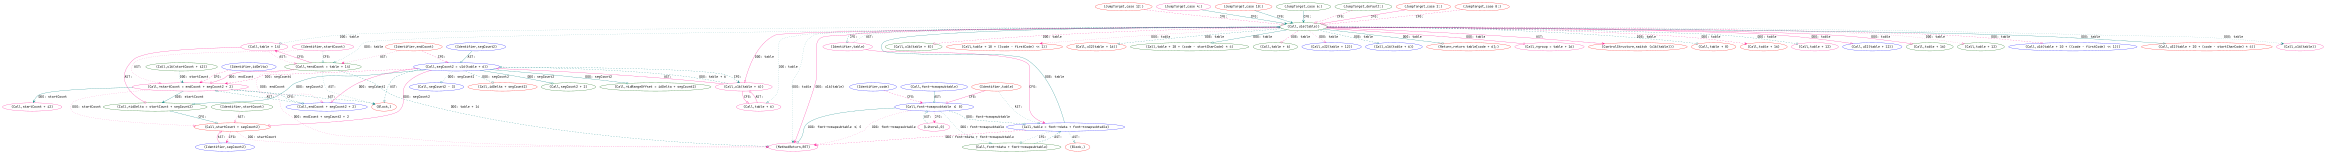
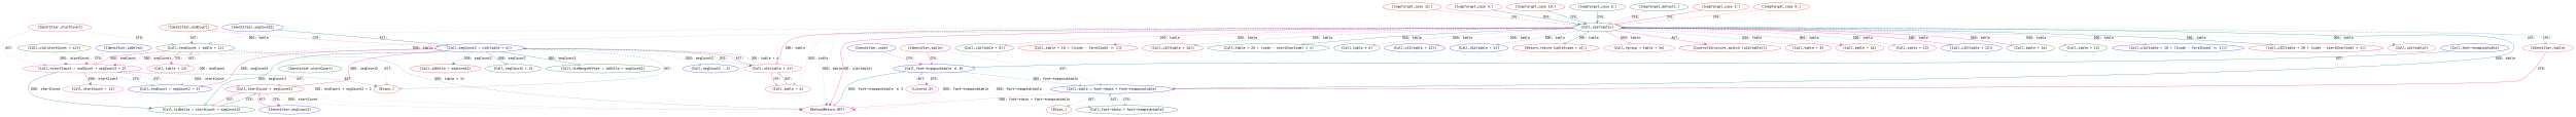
  digraph {
    fontname="JetBrains Mono"
    node [color=red fontname="JetBrains Mono"]
    edge [arrowhead=odot color=teal fontname="JetBrains Mono" style=solid]
    n1 [label="(Call,startCount + segCount2)"]
    n2 [color=blue label="(Identifier,segCount2)"]
    n3 [color=darkgreen label="(Call,*idDelta = startCount + segCount2)"]
    n4 [color=deeppink label="(MethodReturn,RET)"]
    n5 [color=deeppink label="(Call,*startCount = endCount + segCount2 + 2)"]
    n6 [color=deeppink label="(Call,startCount + i2)"]
    n7 [color=blue label="(Call,endCount + segCount2 + 2)"]
    n8 [label="(Block,)"]
    n9 [color=darkgreen label="(Call,u16(startCount + i2))"]
    n10 [color=darkgreen label="(Call,*endCount = table + 14)"]
    n11 [color=deeppink label="(Call,table + 14)"]
    n12 [color=darkgreen label="(Call,u16(table))"]
    n13 [color=deeppink label="(Call,u16(table + 6))"]
    n14 [color=darkgreen label="(Call,u16(table + 8))"]
    n15 [label="(Call,table + 10 + ((code - firstCode) << 1))"]
    n16 [label="(Call,u32(table + 16))"]
    n17 [color=darkgreen label="(Call,table + 20 + (code - startCharCode) * 4)"]
    n18 [color=deeppink label="(Call,table + 6)"]
    n19 [color=darkgreen label="(Call,table + 6)"]
    n20 [color=blue label="(Call,u32(table + 12))"]
    n21 [color=blue label="(Call,u16(table + 6))"]
    n22 [label="(Return,return table[code + 6];)"]
    n23 [color=deeppink label="(Call,*group = table + 16)"]
    n24 [label="(ControlStructure,switch (u16(table)))"]
    n25 [label="(Call,table + 8)"]
    n26 [label="(Call,table + 16)"]
    n27 [color=deeppink label="(Call,table + 12)"]
    n28 [color=blue label="(Call,u32(table + 12))"]
    n29 [color=deeppink label="(Identifier,table)"]
    n30 [color=darkgreen label="(Call,table + 16)"]
    n31 [color=darkgreen label="(Call,table + 12)"]
    n32 [color=blue label="(Call,u16(table + 10 + ((code - firstCode) << 1)))"]
    n33 [label="(Call,u32(table + 20 + (code - startCharCode) * 4))"]
    n34 [color=deeppink label="(Call,u16(table))"]
    n35 [color=blue label="(Call,segCount2 = u16(table + 6))"]
    n36 [color=blue label="(Call,table = font->data + font->cmapsubtable)"]
    n37 [label="(Block,)"]
    n38 [color=darkgreen label="(Call,font->data + font->cmapsubtable)"]
    n39 [color=blue label="(Call,font->cmapsubtable <= 0)"]
    n40 [color=deeppink label="(Literal,0)"]
    n41 [color=blue label="(Call,segCount2 - 3)"]
    n42 [label="(Call,idDelta + segCount2)"]
    n43 [color=darkgreen label="(Call,segCount2 + 2)"]
    n44 [color=darkgreen label="(Call,*idRangeOffset = idDelta + segCount2)"]
    n45 [label="(JumpTarget,case 12:)"]
    n46 [color=deeppink label="(JumpTarget,case 4:)"]
    n47 [color=darkgreen label="(Identifier,startCount)"]
    n48 [label="(Identifier,table)"]
    n49 [color=blue label="(Identifier,code)"]
    n50 [color=deeppink label="(Identifier,startCount)"]
    n51 [label="(JumpTarget,case 10:)"]
    n52 [label="(Identifier,endCount)"]
    n53 [color=darkgreen label="(JumpTarget,case 6:)"]
    n54 [color=blue label="(Identifier,idDelta)"]
    n55 [color=darkgreen label="(JumpTarget,default:)"]
    n56 [label="(JumpTarget,case 2:)"]
    n57 [label="(JumpTarget,case 0:)"]
    n58 [color=blue label="(Identifier,segCount2)"]
    n59 [color=blue label="(Call,font->cmapsubtable)"]
    n1 -> n2 [arrowhead=vee color=deeppink label="CFG: " style=dashed]
-   n11 -> n3 [color=deeppink label="AST: "]
+   n1 -> n3 [color=deeppink label="AST: "]
    n1 -> n4 [color=deeppink label="DDG: startCount" style=dotted]
    n2 -> n1 [arrowhead=onormal color=deeppink label="AST: "]
    n3 -> n1 [arrowhead=onormal label="CFG: "]
    n5 -> n1 [arrowhead=onormal color=deeppink label="DDG: startCount" style=dotted]
    n5 -> n3 [arrowhead=vee label="DDG: startCount"]
    n5 -> n4 [arrowhead=vee color=deeppink label="DDG: endCount + segCount2 + 2" style=dotted]
    n5 -> n6 [arrowhead=vee label="DDG: startCount"]
    n5 -> n7 [label="CFG: " style=dashed]
    n5 -> n8 [arrowhead=vee label="AST: " style=dashed]
    n7 -> n5 [arrowhead=onormal label="AST: " style=dashed]
    n9 -> n5 [arrowhead=vee label="DDG: startCount" style=dotted]
    n10 -> n4 [label="DDG: table + 14" style=dashed]
    n10 -> n5 [color=deeppink label="DDG: endCount"]
    n10 -> n7 [arrowhead=onormal color=deeppink label="DDG: endCount" style=dotted]
    n10 -> n8 [label="AST: " style=dotted]
    n10 -> n11 [arrowhead=vee color=deeppink label="CFG: "]
    n11 -> n10 [arrowhead=onormal color=deeppink label="AST: " style=dotted]
    n12 -> n4 [arrowhead=vee label="DDG: table" style=dotted]
    n12 -> n4 [arrowhead=vee color=deeppink label="DDG: u16(table)"]
    n12 -> n10 [arrowhead=onormal label="DDG: table" style=dotted]
    n12 -> n11 [label="DDG: table" style=dotted]
    n12 -> n13 [arrowhead=onormal color=deeppink label="DDG: table"]
    n12 -> n14 [color=deeppink label="DDG: table" style=dashed]
    n12 -> n15 [arrowhead=vee color=deeppink label="DDG: table" style=dotted]
    n12 -> n16 [arrowhead=onormal label="DDG: table" style=dashed]
    n12 -> n17 [arrowhead=onormal label="DDG: table"]
    n12 -> n18 [arrowhead=onormal label="DDG: table" style=dotted]
    n12 -> n19 [color=deeppink label="DDG: table" style=dashed]
    n12 -> n20 [arrowhead=onormal color=deeppink label="DDG: table" style=dotted]
    n12 -> n21 [label="DDG: table" style=dashed]
    n12 -> n22 [label="DDG: table"]
    n12 -> n23 [color=deeppink label="DDG: table"]
    n12 -> n24 [arrowhead=vee color=deeppink label="AST: "]
    n12 -> n25 [label="DDG: table" style=dashed]
    n12 -> n26 [arrowhead=vee color=deeppink label="DDG: table" style=dashed]
    n12 -> n27 [label="DDG: table" style=dashed]
    n12 -> n28 [arrowhead=onormal color=deeppink label="DDG: table"]
    n12 -> n29 [label="CFG: " style=dashed]
    n12 -> n30 [arrowhead=onormal color=deeppink label="DDG: table"]
    n12 -> n31 [arrowhead=onormal color=deeppink label="DDG: table" style=dotted]
    n12 -> n32 [color=deeppink label="DDG: table" style=dashed]
    n12 -> n33 [arrowhead=onormal label="DDG: table"]
    n12 -> n34 [arrowhead=vee label="DDG: table" style=dotted]
    n13 -> n18 [arrowhead=onormal color=deeppink label="CFG: "]
    n13 -> n35 [arrowhead=onormal color=deeppink label="AST: "]
    n13 -> n35 [label="DDG: table + 6" style=dashed]
    n18 -> n13 [color=deeppink label="AST: "]
    n29 -> n12 [arrowhead=onormal label="AST: " style=dotted]
    n29 -> n36 [arrowhead=vee color=deeppink label="CFG: "]
    n35 -> n1 [color=deeppink label="DDG: segCount2"]
    n35 -> n3 [arrowhead=onormal label="DDG: segCount2"]
    n35 -> n5 [arrowhead=vee color=deeppink label="DDG: segCount4" style=dashed]
    n35 -> n7 [arrowhead=onormal color=deeppink label="DDG: segCount2"]
    n35 -> n8 [arrowhead=onormal label="AST: " style=dashed]
    n35 -> n13 [arrowhead=vee label="CFG: " style=dashed]
    n35 -> n41 [label="DDG: segCount2" style=dotted]
-   n35 -> n42 [label="DDG: segCount2" style=dashed]
+   n35 -> n42 [arrowhead=vee label="DDG: segCount2" style=dashed]
    n35 -> n43 [label="DDG: segCount2"]
    n35 -> n44 [label="DDG: segCount2"]
    n36 -> n4 [arrowhead=onormal color=deeppink label="DDG: font->data + font->cmapsubtable" style=dashed]
    n36 -> n12 [label="DDG: table"]
    n36 -> n37 [arrowhead=onormal label="AST: " style=dotted]
    n36 -> n38 [label="CFG: " style=dotted]
    n38 -> n36 [arrowhead=onormal label="AST: " style=dashed]
    n39 -> n4 [arrowhead=vee color=deeppink label="DDG: font->cmapsubtable" style=dotted]
    n39 -> n4 [label="DDG: font->cmapsubtable <= 0"]
    n39 -> n36 [label="DDG: font->cmapsubtable" style=dashed]
    n39 -> n38 [arrowhead=onormal label="DDG: font->cmapsubtable" style=dotted]
    n39 -> n40 [arrowhead=vee color=deeppink label="CFG: " style=dotted]
    n40 -> n39 [label="AST: " style=dashed]
    n45 -> n12 [color=deeppink label="CFG: " style=dashed]
    n46 -> n12 [arrowhead=vee label="CFG: "]
    n47 -> n1 [arrowhead=onormal color=deeppink label="AST: " style=dotted]
    n48 -> n36 [label="AST: " style=dotted]
    n48 -> n39 [color=deeppink label="CFG: "]
    n49 -> n39 [arrowhead=vee color=deeppink label="CFG: " style=dashed]
    n50 -> n5 [arrowhead=onormal color=deeppink label="AST: " style=dotted]
    n50 -> n10 [label="CFG: " style=dotted]
    n51 -> n12 [arrowhead=vee label="CFG: "]
    n52 -> n10 [arrowhead=vee color=deeppink label="AST: " style=dotted]
    n52 -> n35 [arrowhead=onormal color=deeppink label="CFG: " style=dashed]
    n53 -> n12 [arrowhead=vee label="CFG: "]
    n54 -> n5 [arrowhead=vee color=deeppink label="CFG: " style=dashed]
    n55 -> n12 [arrowhead=onormal color=deeppink label="CFG: " style=dashed]
    n56 -> n12 [arrowhead=onormal color=deeppink label="CFG: "]
    n57 -> n12 [color=deeppink label="CFG: " style=dashed]
    n58 -> n35 [label="AST: "]
    n59 -> n39 [label="AST: "]
  }
